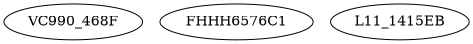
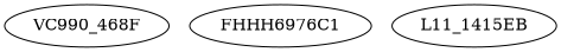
  strict graph {
    n1 [label=VC990_468F]
-   n2 [label=FHHH6576C1]
+   n2 [label=FHHH6976C1]
    n3 [label=L11_1415EB]
  }
